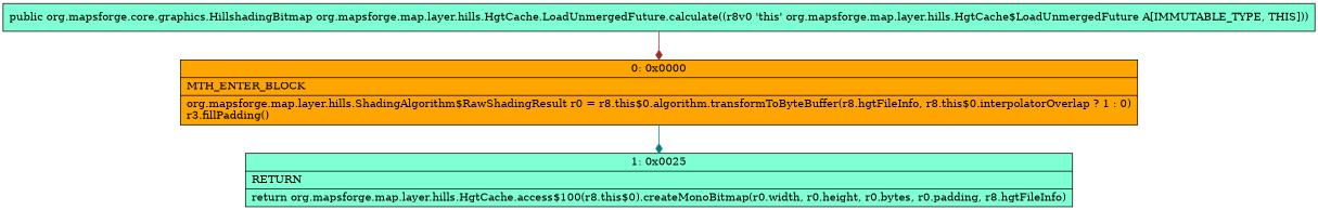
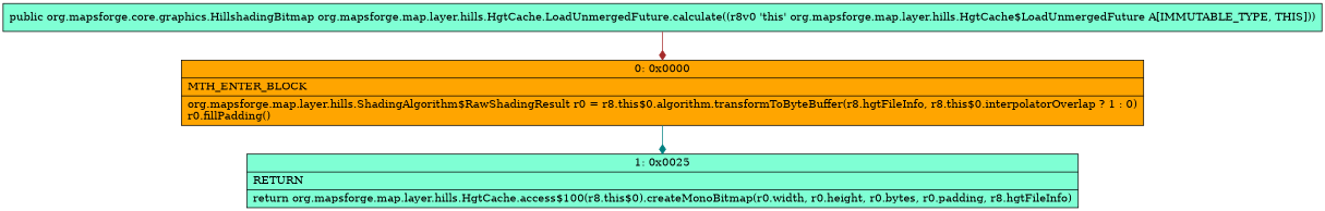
  digraph {
    node [shape=record style=filled fillcolor=aquamarine]
    edge [arrowhead=diamond]
-   n1 [label="{0\:\ 0x0000|MTH_ENTER_BLOCK\l|org.mapsforge.map.layer.hills.ShadingAlgorithm$RawShadingResult r0 = r8.this$0.algorithm.transformToByteBuffer(r8.hgtFileInfo, r8.this$0.interpolatorOverlap ? 1 : 0)\lr3.fillPadding()\l}" fillcolor=orange]
+   n1 [label="{0\:\ 0x0000|MTH_ENTER_BLOCK\l|org.mapsforge.map.layer.hills.ShadingAlgorithm$RawShadingResult r0 = r8.this$0.algorithm.transformToByteBuffer(r8.hgtFileInfo, r8.this$0.interpolatorOverlap ? 1 : 0)\lr0.fillPadding()\l}" fillcolor=orange]
    n2 [label="{1\:\ 0x0025|RETURN\l|return org.mapsforge.map.layer.hills.HgtCache.access$100(r8.this$0).createMonoBitmap(r0.width, r0.height, r0.bytes, r0.padding, r8.hgtFileInfo)\l}"]
    n3 [label="{public org.mapsforge.core.graphics.HillshadingBitmap org.mapsforge.map.layer.hills.HgtCache.LoadUnmergedFuture.calculate((r8v0 'this' org.mapsforge.map.layer.hills.HgtCache$LoadUnmergedFuture A[IMMUTABLE_TYPE, THIS])) }"]
    n1 -> n2 [color=teal]
    n3 -> n1 [color=brown]
  }
